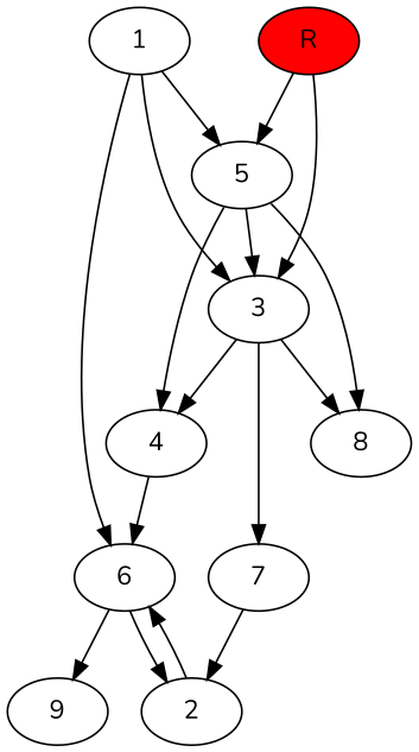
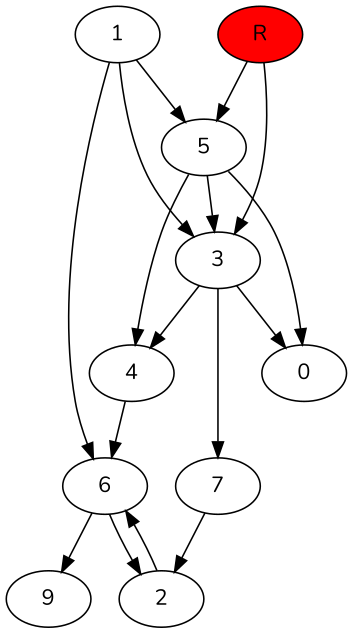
  digraph {
    fontname=Nunito
    node [fontname=Nunito]
    edge [fontname=Nunito]
    1
    3
    5
    6
    4
    7
-   8
+   8 [label=0]
    2
    9
    R [fillcolor="#ff0000" style=filled]
    1 -> 3
    1 -> 5
    1 -> 6
    3 -> 4
    3 -> 7
    3 -> 8
    5 -> 3
    5 -> 4
    5 -> 8
    6 -> 2
    6 -> 9
    4 -> 6
    7 -> 2
    2 -> 6
    R -> 3
    R -> 5
  }
